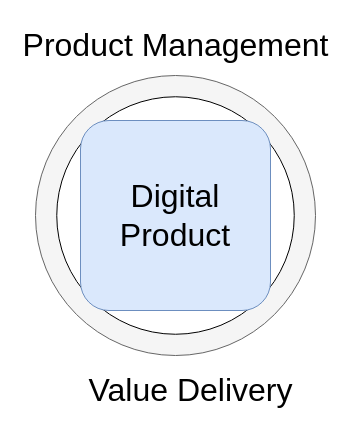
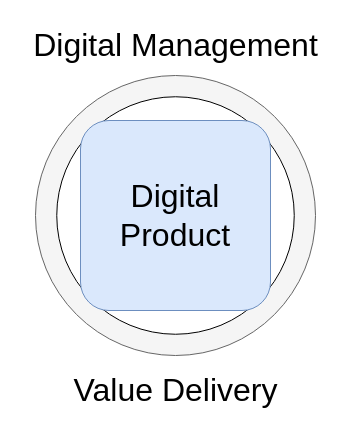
  <mxCell id="0" />
  <mxCell id="1" parent="0" />
  <mxCell id="2" value="" style="ellipse;whiteSpace=wrap;html=1;aspect=fixed;labelBackgroundColor=none;fontSize=32;fillColor=#f5f5f5;fontColor=#333333;strokeColor=#666666;" vertex="1" parent="1"><mxGeometry x="35" y="75" width="280" height="280" as="geometry" /></mxCell>
  <mxCell id="3" value="" style="ellipse;whiteSpace=wrap;html=1;aspect=fixed;labelBackgroundColor=none;fontSize=32;" vertex="1" parent="1"><mxGeometry x="56.25" y="96.25" width="237.5" height="237.5" as="geometry" /></mxCell>
  <mxCell id="4" value="Digital Product" style="whiteSpace=wrap;html=1;aspect=fixed;labelBackgroundColor=none;fontSize=32;fillColor=#dae8fc;strokeColor=#6c8ebf;rounded=1;" vertex="1" parent="1"><mxGeometry x="80" y="120" width="190" height="190" as="geometry" /></mxCell>
- <mxCell id="5" value="Product Management" style="text;html=1;align=center;verticalAlign=middle;resizable=0;points=[];autosize=1;strokeColor=none;fillColor=none;fontSize=32;" vertex="1" parent="1"><mxGeometry x="20" y="20" width="310" height="50" as="geometry" /></mxCell>
- <mxCell id="6" value="Value Delivery" style="text;html=1;align=center;verticalAlign=middle;resizable=0;points=[];autosize=1;strokeColor=none;fillColor=none;fontSize=32;" vertex="1" parent="1"><mxGeometry x="75" y="365" width="230" height="50" as="geometry" /></mxCell>
+ <mxCell id="5" value="Digital Management" style="text;html=1;align=center;verticalAlign=middle;resizable=0;points=[];autosize=1;strokeColor=none;fillColor=none;fontSize=32;" vertex="1" parent="1"><mxGeometry x="20" y="20" width="310" height="50" as="geometry" /></mxCell>
+ <mxCell id="6" value="Value Delivery" style="text;html=1;align=center;verticalAlign=middle;resizable=0;points=[];autosize=1;strokeColor=none;fillColor=none;fontSize=32;" vertex="1" parent="1"><mxGeometry x="60" y="365" width="230" height="50" as="geometry" /></mxCell>
